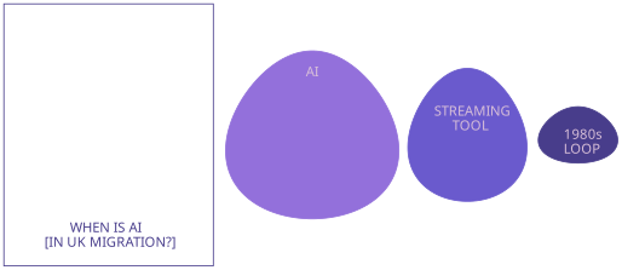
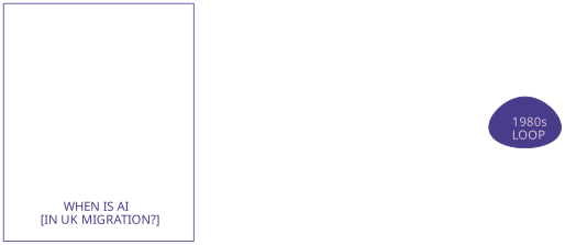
  digraph {
    node [color=darkslateblue fixedsize=true fontcolor=thistle fontname=Avenir shape=egg style=filled]
    n1 [fontcolor=darkslateblue height=3.75 label="\n\n\n\n\n\n\n\n\n\n\n\n\n\n                WHEN IS AI\l         [IN UK MIGRATION?]\l\n" shape=box width=3 style=""]
-   n2 [color=mediumpurple height=2.4 label="       AI\l\n\n\n\n\n\n\n\n" width=2.2]
-   n3 [color=slateblue height=1.9 label="\l\l   STREAMING\l        TOOL\l\n\n\n\n" width=1.5]
    n4 [height=0.8 label="\l   1980s\l   LOOP\l" width=1]
  }
